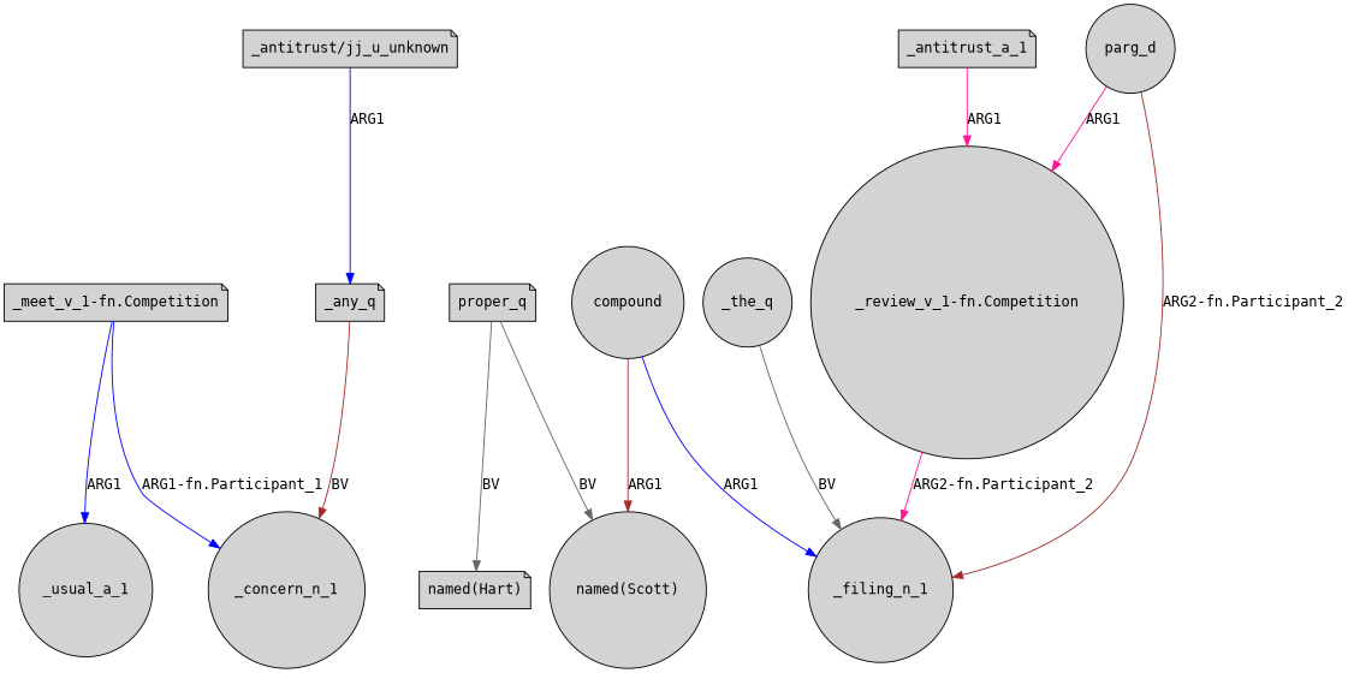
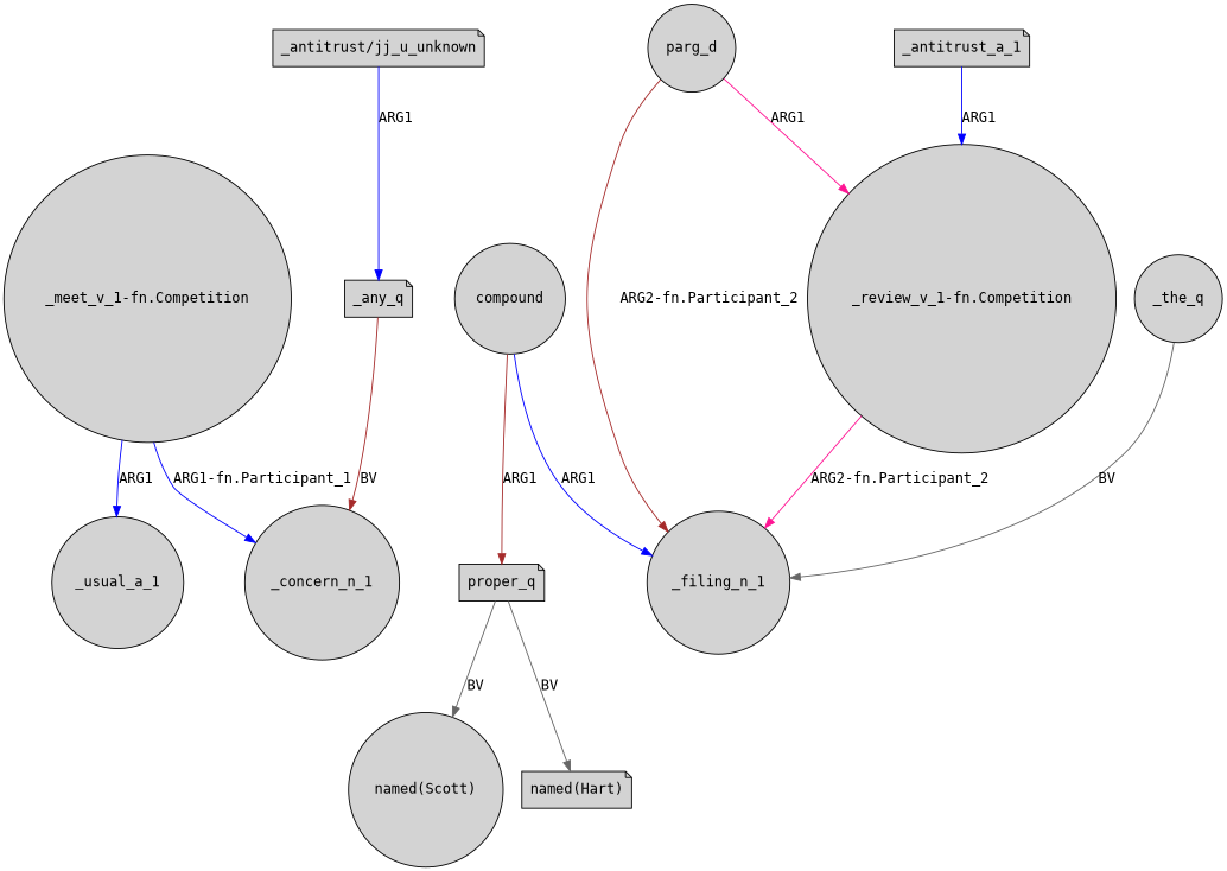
  digraph {
    fontname="DejaVu Sans Mono"
    node [fontname="DejaVu Sans Mono" shape=circle style=filled]
    edge [color=blue fontname="DejaVu Sans Mono"]
    _any_q [shape=note]
    _concern_n_1
-   "_meet_v_1-fn.Competition" [shape=note]
+   "_meet_v_1-fn.Competition"
    _usual_a_1
    compound
    "named(Scott)"
    _filing_n_1
    "named(Hart)" [shape=note]
    parg_d
    "_review_v_1-fn.Competition"
    n11 [label=_antitrust_a_1 shape=note]
    proper_q [shape=note]
    "_antitrust/jj_u_unknown" [shape=note]
    _the_q
    _any_q -> _concern_n_1 [color=brown label=BV]
    "_meet_v_1-fn.Competition" -> _concern_n_1 [label="ARG1-fn.Participant_1"]
    "_meet_v_1-fn.Competition" -> _usual_a_1 [label=ARG1]
-   compound -> "named(Scott)" [color=brown label=ARG1]
+   compound -> proper_q [color=brown label=ARG1]
    compound -> _filing_n_1 [label=ARG1]
    parg_d -> _filing_n_1 [color=brown label="ARG2-fn.Participant_2"]
    parg_d -> "_review_v_1-fn.Competition" [color=deeppink label=ARG1]
    "_review_v_1-fn.Competition" -> _filing_n_1 [color=deeppink label="ARG2-fn.Participant_2"]
-   n11 -> "_review_v_1-fn.Competition" [color=deeppink label=ARG1]
+   n11 -> "_review_v_1-fn.Competition" [label=ARG1]
    proper_q -> "named(Scott)" [color=gray40 label=BV]
    proper_q -> "named(Hart)" [color=gray40 label=BV]
    "_antitrust/jj_u_unknown" -> _any_q [label=ARG1]
    _the_q -> _filing_n_1 [color=gray40 label=BV]
  }
